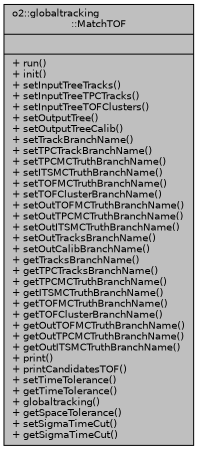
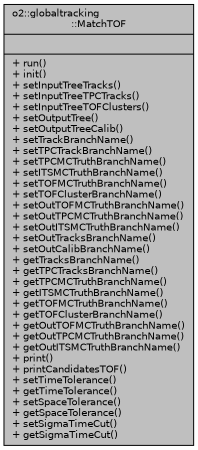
  digraph {
-   n1 [color=black fillcolor=grey75 fontcolor=black fontname=Helvetica fontsize=10 height=0.2 label="{o2::globaltracking\l::MatchTOF\n||+ run()\l+ init()\l+ setInputTreeTracks()\l+ setInputTreeTPCTracks()\l+ setInputTreeTOFClusters()\l+ setOutputTree()\l+ setOutputTreeCalib()\l+ setTrackBranchName()\l+ setTPCTrackBranchName()\l+ setTPCMCTruthBranchName()\l+ setITSMCTruthBranchName()\l+ setTOFMCTruthBranchName()\l+ setTOFClusterBranchName()\l+ setOutTOFMCTruthBranchName()\l+ setOutTPCMCTruthBranchName()\l+ setOutITSMCTruthBranchName()\l+ setOutTracksBranchName()\l+ setOutCalibBranchName()\l+ getTracksBranchName()\l+ getTPCTracksBranchName()\l+ getTPCMCTruthBranchName()\l+ getITSMCTruthBranchName()\l+ getTOFMCTruthBranchName()\l+ getTOFClusterBranchName()\l+ getOutTOFMCTruthBranchName()\l+ getOutTPCMCTruthBranchName()\l+ getOutITSMCTruthBranchName()\l+ print()\l+ printCandidatesTOF()\l+ setTimeTolerance()\l+ getTimeTolerance()\l+ globaltracking()\l+ getSpaceTolerance()\l+ setSigmaTimeCut()\l+ getSigmaTimeCut()\l}" shape=record style=filled width=0.4]
+   n1 [color=black fillcolor=grey75 fontcolor=black fontname=Helvetica fontsize=10 height=0.2 label="{o2::globaltracking\l::MatchTOF\n||+ run()\l+ init()\l+ setInputTreeTracks()\l+ setInputTreeTPCTracks()\l+ setInputTreeTOFClusters()\l+ setOutputTree()\l+ setOutputTreeCalib()\l+ setTrackBranchName()\l+ setTPCTrackBranchName()\l+ setTPCMCTruthBranchName()\l+ setITSMCTruthBranchName()\l+ setTOFMCTruthBranchName()\l+ setTOFClusterBranchName()\l+ setOutTOFMCTruthBranchName()\l+ setOutTPCMCTruthBranchName()\l+ setOutITSMCTruthBranchName()\l+ setOutTracksBranchName()\l+ setOutCalibBranchName()\l+ getTracksBranchName()\l+ getTPCTracksBranchName()\l+ getTPCMCTruthBranchName()\l+ getITSMCTruthBranchName()\l+ getTOFMCTruthBranchName()\l+ getTOFClusterBranchName()\l+ getOutTOFMCTruthBranchName()\l+ getOutTPCMCTruthBranchName()\l+ getOutITSMCTruthBranchName()\l+ print()\l+ printCandidatesTOF()\l+ setTimeTolerance()\l+ getTimeTolerance()\l+ setSpaceTolerance()\l+ getSpaceTolerance()\l+ setSigmaTimeCut()\l+ getSigmaTimeCut()\l}" shape=record style=filled width=0.4]
  }
